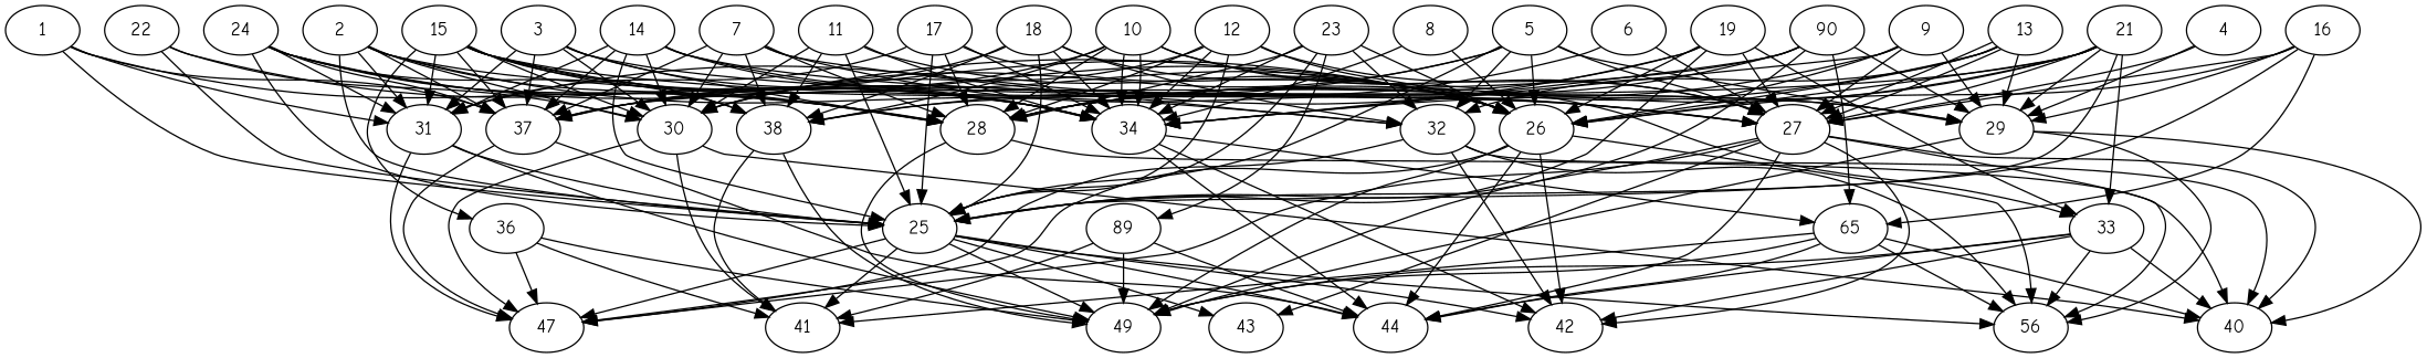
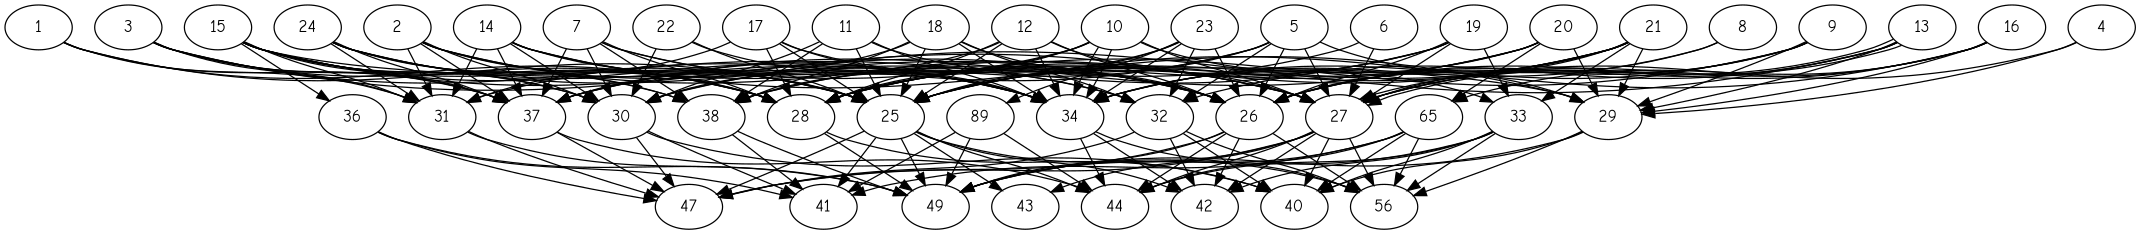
  digraph {
    fontname="Comic Neue"
    node [alpha=0.17 fontname="Comic Neue"]
    edge [fontname="Comic Neue"]
    1 [expect_size=242150900022596599808]
    25 [alpha=0.12 expect_size=3068526774828631040]
    28 [alpha=0.19 expect_size=34266287055410712]
    31 [alpha=0.07 expect_size=4434316200138378313728]
    37 [alpha=0.18 expect_size=58340638684113534976]
    41 [alpha=0.14 expect_size=13177309059215667200]
    42 [expect_size=3095162150381307297792]
    43 [alpha=0.08 expect_size=8665322482858499072]
    44 [alpha=0.10 expect_size=3044177983503247343616]
    n10 [alpha=0.06 expect_size=563027660983350912 label=56]
    47 [expect_size=2071683672930516992000]
    49 [alpha=0.05 expect_size=6679743176657181696]
    40 [alpha=0.01 expect_size=2273235174987686477824]
    2 [alpha=0.01 expect_size=131255911528585056]
    27 [alpha=0.04 expect_size=327152400232322433024]
    30 [alpha=0.04 expect_size=12704847362242117632000]
    32 [alpha=0.08 expect_size=2668487041425029988352]
    3 [alpha=0.01 expect_size=15645137514222063714304]
    34 [expect_size=4806839578996640768]
    4 [alpha=0.18 expect_size=389053286542247936]
    29 [alpha=0.18 expect_size=13118141264813866614784]
    36 [alpha=0.07 expect_size=3286870981408811008]
    5 [alpha=0.02 expect_size=2484209435249941504]
    26 [alpha=0.09 expect_size=3205733343836650]
    6 [alpha=0.08 expect_size=1596084666564889018368]
    38 [alpha=0.15 expect_size=413158029514222464]
    7 [alpha=0.05 expect_size=287752585127818952704]
    8 [expect_size=5499395288765016064]
    9 [alpha=0.09 expect_size=8700423351869785505792]
    10 [alpha=0.05 expect_size=1411242158758100467712]
    33 [alpha=0.15 expect_size=87664036977605984]
    11 [alpha=0.07 expect_size=771363539049406005248]
    12 [alpha=0.09 expect_size=17770908762400928825344]
    13 [expect_size=3498893637110535815168]
    14 [expect_size=118848664222847888]
    15 [alpha=0.16 expect_size=298176685263544000]
    16 [alpha=0.00 expect_size=24071937138173404]
    n38 [alpha=0.15 expect_size=2687312734598504448 label=65]
    17 [alpha=0.09 expect_size=322808970327269504]
    18 [alpha=0.19 expect_size=149902047294171872]
    19 [alpha=0.06 expect_size=390780502154039744]
-   20 [alpha=0.11 expect_size=90840778964721467392 label=90]
+   20 [alpha=0.11 expect_size=90840778964721467392]
    21 [alpha=0.05 expect_size=2230956164928770560]
    22 [alpha=0.02 expect_size=70881852478724243456]
    23 [alpha=0.13 expect_size=1510096925363013681152]
    n46 [alpha=0.12 expect_size=692089891595963136 label=89]
    24 [alpha=0.18 expect_size=115261160770714640]
    1 -> 25
    1 -> 28
    1 -> 31
    1 -> 37
    25 -> 41
    25 -> 42
    25 -> 43
    25 -> 44
    25 -> n10
    25 -> 47
    25 -> 49
    28 -> 49
    28 -> 40
    31 -> 47
    31 -> 49
    37 -> 44
    37 -> 47
    2 -> 25
    2 -> 28
    2 -> 31
    2 -> 37
    2 -> 27
    2 -> 30
    2 -> 32
    27 -> 42
    27 -> 43
    27 -> 44
    27 -> n10
    27 -> 47
    27 -> 49
    27 -> 40
    30 -> 41
    30 -> 47
    30 -> 40
    32 -> 42
    32 -> n10
    32 -> 47
    32 -> 40
    3 -> 28
    3 -> 31
    3 -> 37
    3 -> 27
    3 -> 30
    3 -> 34
    34 -> 42
    34 -> 44
-   34 -> n38
+   34 -> n10
    4 -> 27
    4 -> 29
    29 -> n10
    29 -> 49
    29 -> 40
    36 -> 41
    36 -> 47
    36 -> 49
    5 -> 25
    5 -> 31
    5 -> 27
    5 -> 30
    5 -> 32
    5 -> 29
    5 -> 26
    26 -> 42
    26 -> 44
    26 -> n10
    26 -> 47
    26 -> 49
    6 -> 27
    6 -> 38
    38 -> 41
    38 -> 49
    7 -> 28
    7 -> 37
    7 -> 27
    7 -> 30
    7 -> 32
    7 -> 38
    8 -> 34
    8 -> 26
    9 -> 28
    9 -> 27
    9 -> 34
    9 -> 29
    9 -> 26
    10 -> 28
    10 -> 37
    10 -> 27
    10 -> 34
    10 -> 34
    10 -> 38
    10 -> 33
    33 -> 42
    33 -> 44
    33 -> n10
    33 -> 49
    33 -> 40
    11 -> 25
    11 -> 30
    11 -> 34
    11 -> 26
    11 -> 38
    12 -> 25
    12 -> 28
    12 -> 27
    12 -> 30
    12 -> 34
    12 -> 26
    13 -> 27
    13 -> 27
    13 -> 30
    13 -> 32
    13 -> 29
    13 -> 26
    14 -> 25
    14 -> 31
    14 -> 37
    14 -> 30
    14 -> 34
    14 -> 29
    14 -> 26
-   31 -> 25
+   15 -> 25
    15 -> 28
    15 -> 31
    15 -> 37
    15 -> 30
    15 -> 34
    15 -> 29
    15 -> 36
    15 -> 26
    15 -> 38
    16 -> 25
    16 -> 27
    16 -> 29
    16 -> 26
    16 -> n38
    n38 -> 41
    n38 -> 44
    n38 -> n10
    n38 -> 49
    n38 -> 40
    17 -> 25
    17 -> 28
    17 -> 31
    17 -> 34
    17 -> 26
    18 -> 25
    18 -> 37
    18 -> 32
    18 -> 34
    18 -> 26
    18 -> 38
    19 -> 25
    19 -> 28
    19 -> 37
    19 -> 27
    19 -> 26
    19 -> 33
    20 -> 25
    20 -> 28
    20 -> 37
    20 -> 34
    20 -> 29
    20 -> n38
    21 -> 25
    21 -> 28
    21 -> 27
    21 -> 34
    21 -> 29
    21 -> 26
    21 -> 38
    21 -> 33
    22 -> 25
    22 -> 30
    22 -> 34
    23 -> 25
    23 -> 28
    23 -> 32
    23 -> 34
    23 -> 26
    23 -> n46
    n46 -> 41
    n46 -> 44
    n46 -> 49
    24 -> 25
    24 -> 28
    24 -> 31
    24 -> 37
    24 -> 34
    24 -> 26
    24 -> 38
  }
